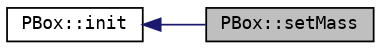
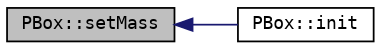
  digraph {
    rankdir=LR
    fontname="DejaVu Sans Mono"
    node [color=black fontname="DejaVu Sans Mono" fontsize=10 shape=record style=filled]
    n1 [fillcolor=grey75 fontcolor=black height=0.2 label="PBox::setMass" width=0.4]
    n2 [fillcolor=white height=0.2 label="PBox::init" width=0.4]
-   n2 -> n1 [color=midnightblue dir=back fontname="DejaVu Sans Mono" fontsize=10 labelfontname=Helvetica labelfontsize=10 style=solid]
+   n1 -> n2 [color=midnightblue dir=back fontname="DejaVu Sans Mono" fontsize=10 labelfontname=Helvetica labelfontsize=10 style=solid]
  }
